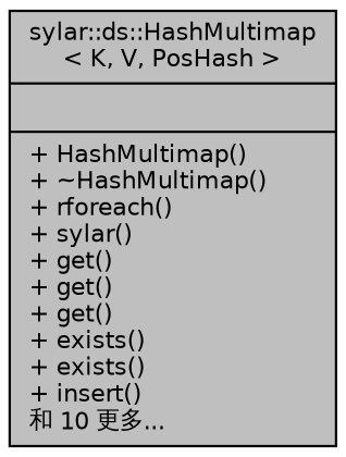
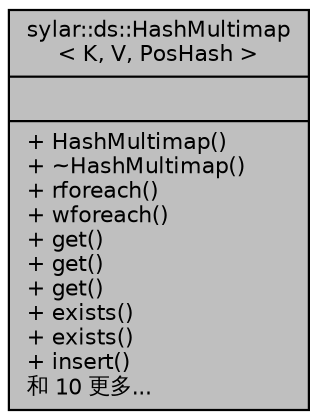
  digraph {
-   n1 [color=black fillcolor=grey75 fontcolor=black fontname=Helvetica fontsize=10 height=0.2 label="{sylar::ds::HashMultimap\l\< K, V, PosHash \>\n||+ HashMultimap()\l+ ~HashMultimap()\l+ rforeach()\l+ sylar()\l+ get()\l+ get()\l+ get()\l+ exists()\l+ exists()\l+ insert()\l和 10 更多...\l}" shape=record style=filled width=0.4]
+   n1 [color=black fillcolor=grey75 fontcolor=black fontname=Helvetica fontsize=10 height=0.2 label="{sylar::ds::HashMultimap\l\< K, V, PosHash \>\n||+ HashMultimap()\l+ ~HashMultimap()\l+ rforeach()\l+ wforeach()\l+ get()\l+ get()\l+ get()\l+ exists()\l+ exists()\l+ insert()\l和 10 更多...\l}" shape=record style=filled width=0.4]
  }
